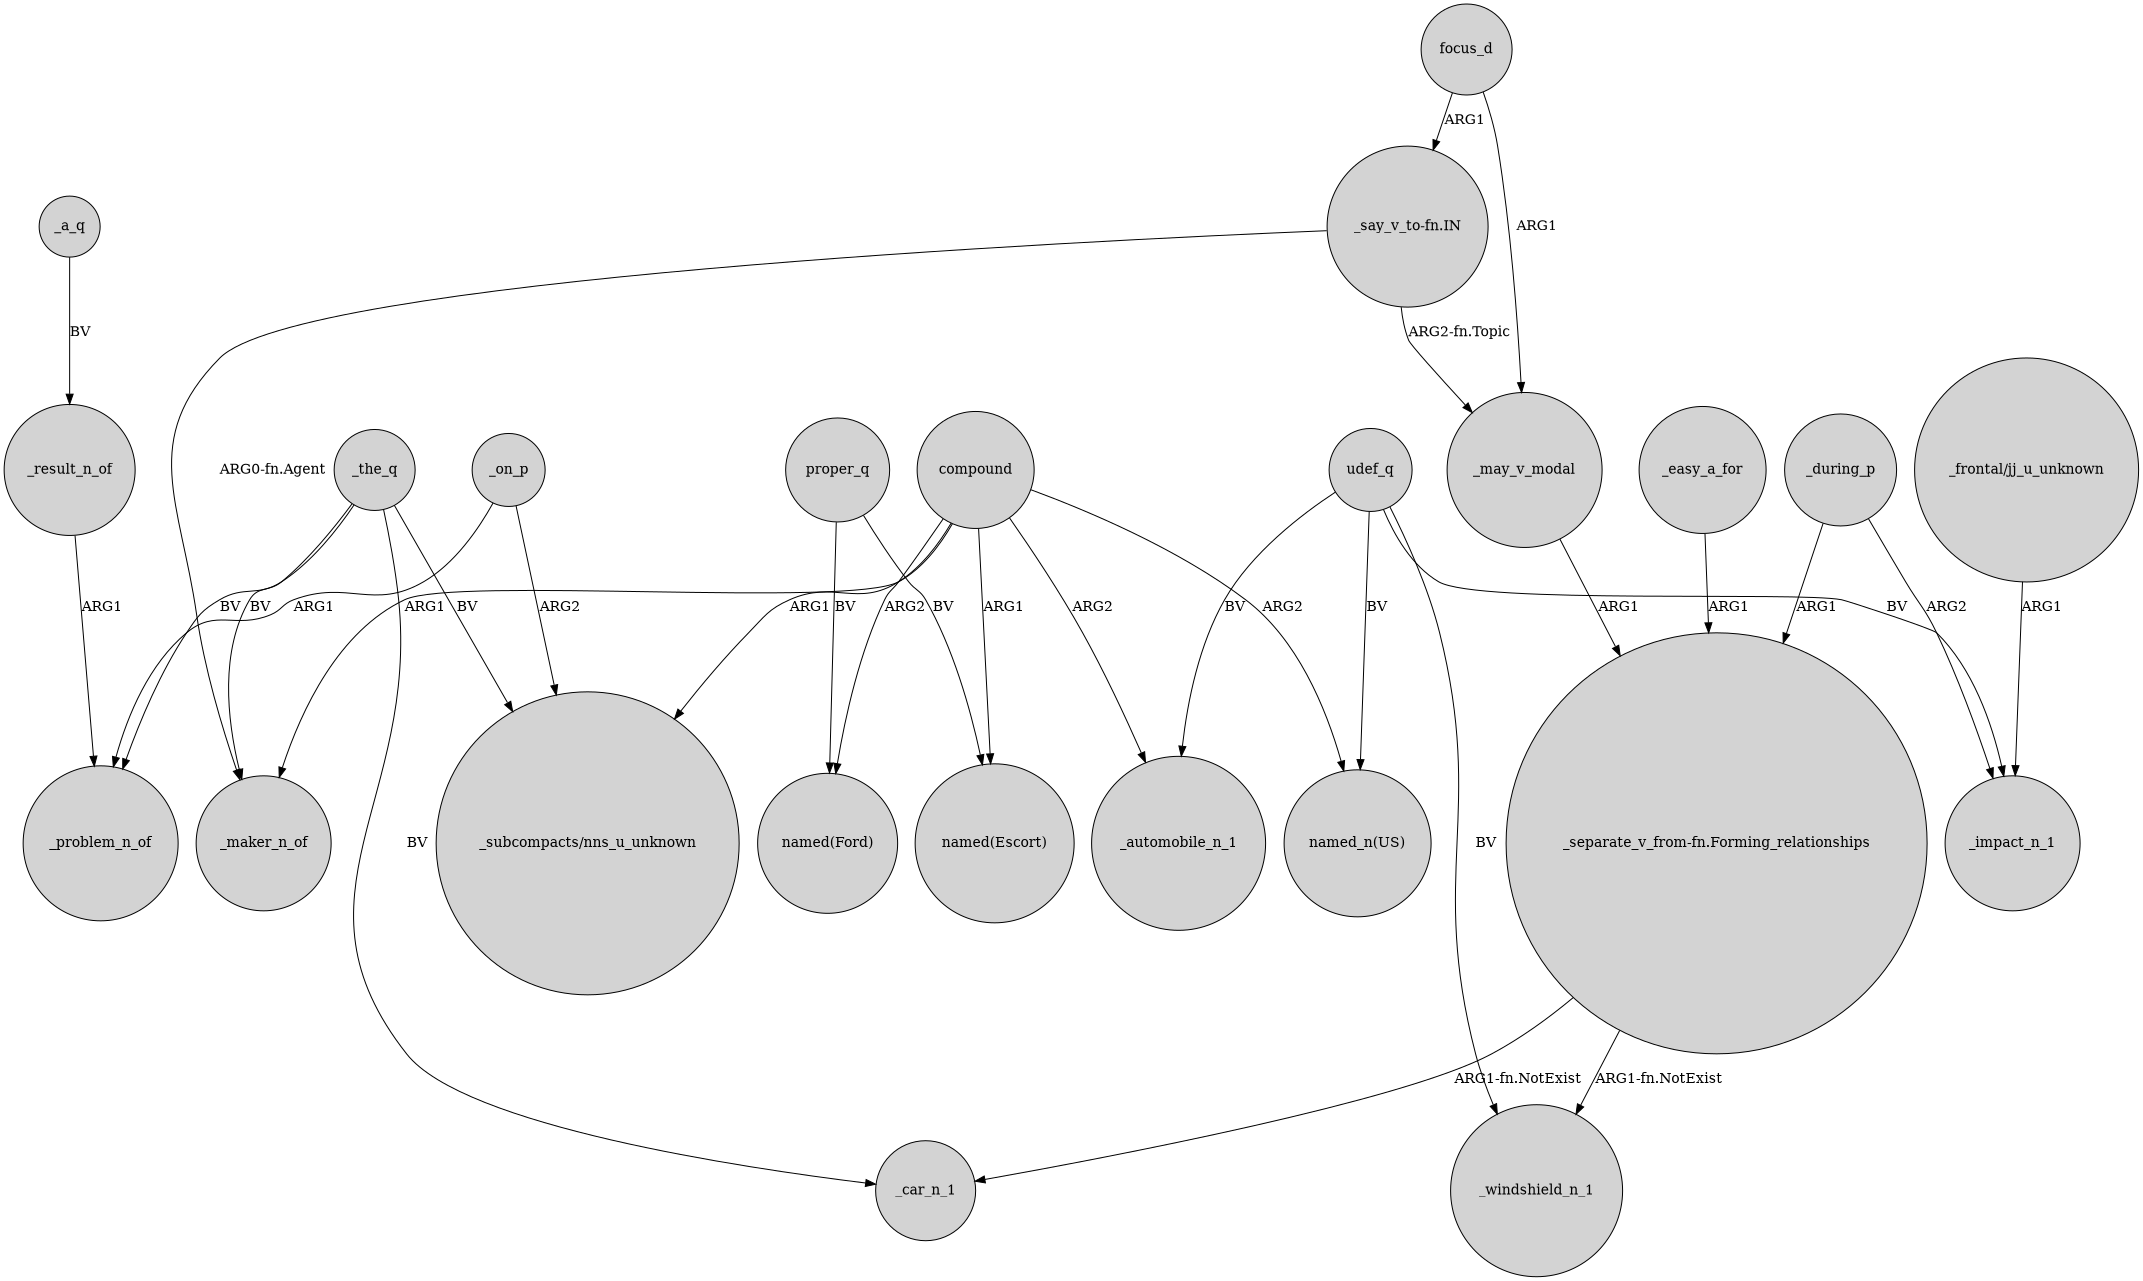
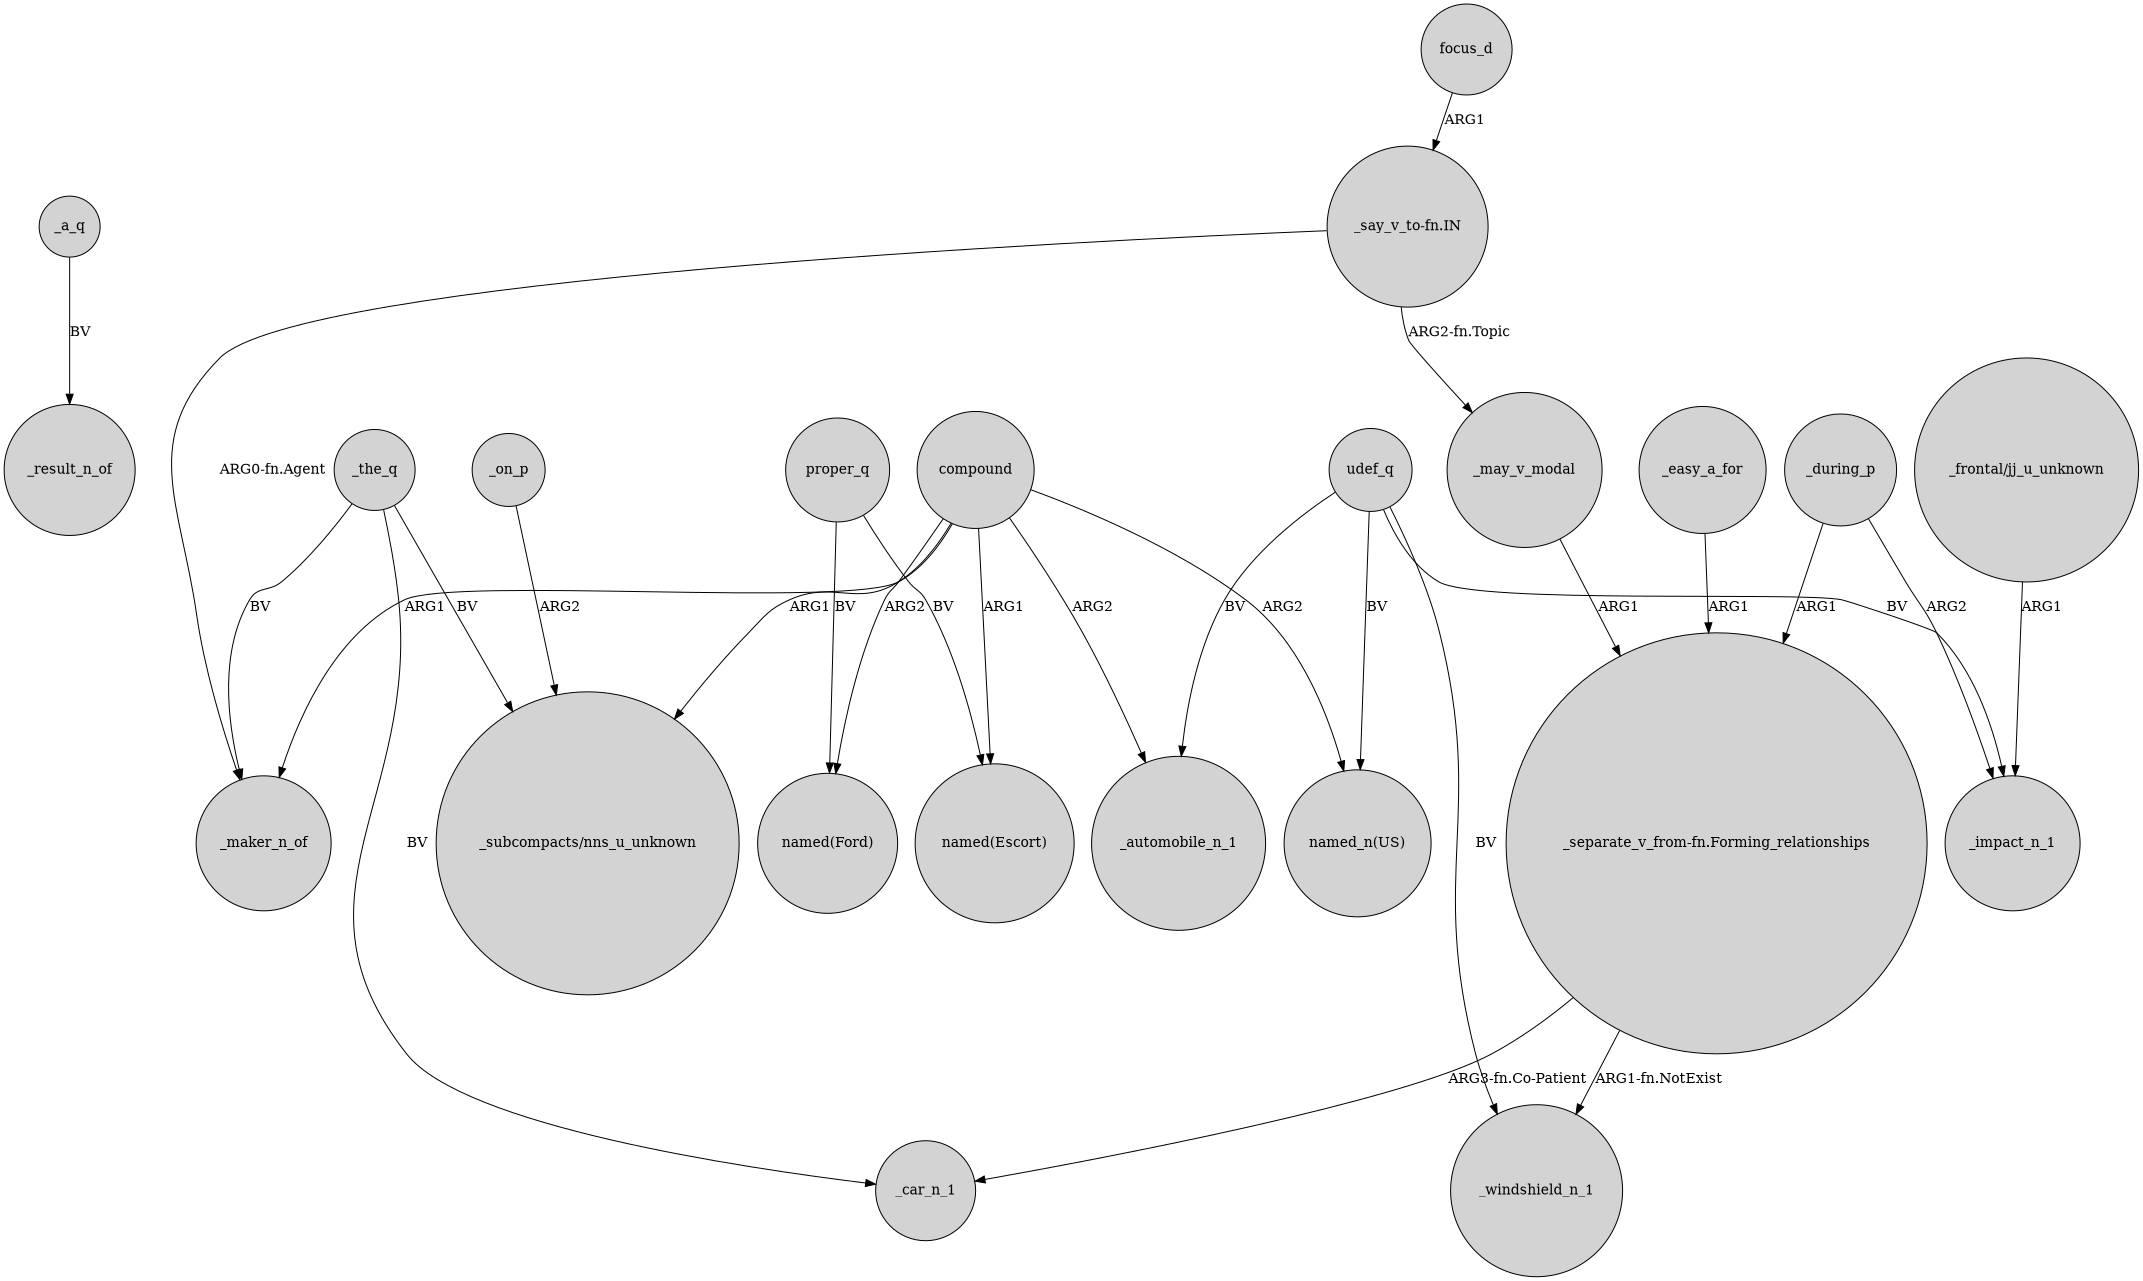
  digraph {
    node [shape=circle style=filled]
    "_separate_v_from-fn.Forming_relationships"
    _car_n_1
    _windshield_n_1
    udef_q
    _impact_n_1
    "named_n(US)"
    _automobile_n_1
    _may_v_modal
    _the_q
    "_subcompacts/nns_u_unknown"
-   _problem_n_of
    _maker_n_of
    proper_q
    "named(Escort)"
    "named(Ford)"
    focus_d
    "_say_v_to-fn.IN"
    _result_n_of
    _a_q
    compound
    _on_p
    _easy_a_for
    "_frontal/jj_u_unknown"
    _during_p
-   "_separate_v_from-fn.Forming_relationships" -> _car_n_1 [label="ARG1-fn.NotExist"]
+   "_separate_v_from-fn.Forming_relationships" -> _car_n_1 [label="ARG3-fn.Co-Patient"]
    "_separate_v_from-fn.Forming_relationships" -> _windshield_n_1 [label="ARG1-fn.NotExist"]
    udef_q -> _windshield_n_1 [label=BV]
    udef_q -> _impact_n_1 [label=BV]
    udef_q -> "named_n(US)" [label=BV]
    udef_q -> _automobile_n_1 [label=BV]
    _may_v_modal -> "_separate_v_from-fn.Forming_relationships" [label=ARG1]
    _the_q -> _car_n_1 [label=BV]
    _the_q -> "_subcompacts/nns_u_unknown" [label=BV]
-   _the_q -> _problem_n_of [label=BV]
    _the_q -> _maker_n_of [label=BV]
    proper_q -> "named(Escort)" [label=BV]
    proper_q -> "named(Ford)" [label=BV]
-   focus_d -> _may_v_modal [label=ARG1]
    focus_d -> "_say_v_to-fn.IN" [label=ARG1]
    "_say_v_to-fn.IN" -> _may_v_modal [label="ARG2-fn.Topic"]
    "_say_v_to-fn.IN" -> _maker_n_of [label="ARG0-fn.Agent"]
-   _result_n_of -> _problem_n_of [label=ARG1]
    _a_q -> _result_n_of [label=BV]
    compound -> "named_n(US)" [label=ARG2]
    compound -> _automobile_n_1 [label=ARG2]
    compound -> "_subcompacts/nns_u_unknown" [label=ARG1]
    compound -> _maker_n_of [label=ARG1]
    compound -> "named(Escort)" [label=ARG1]
    compound -> "named(Ford)" [label=ARG2]
    _on_p -> "_subcompacts/nns_u_unknown" [label=ARG2]
-   _on_p -> _problem_n_of [label=ARG1]
    _easy_a_for -> "_separate_v_from-fn.Forming_relationships" [label=ARG1]
    "_frontal/jj_u_unknown" -> _impact_n_1 [label=ARG1]
    _during_p -> "_separate_v_from-fn.Forming_relationships" [label=ARG1]
    _during_p -> _impact_n_1 [label=ARG2]
  }
